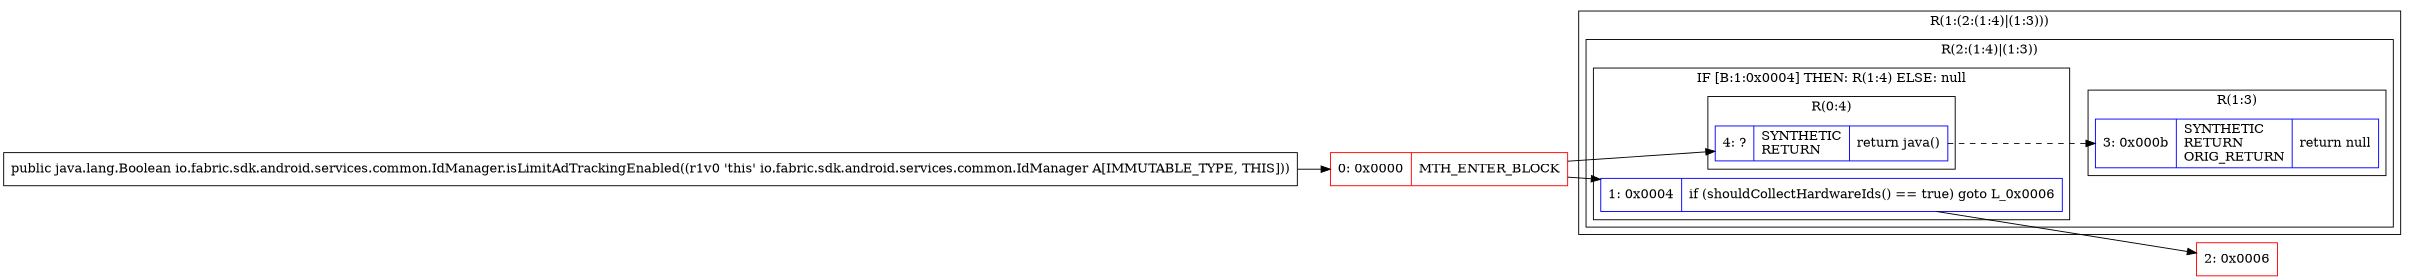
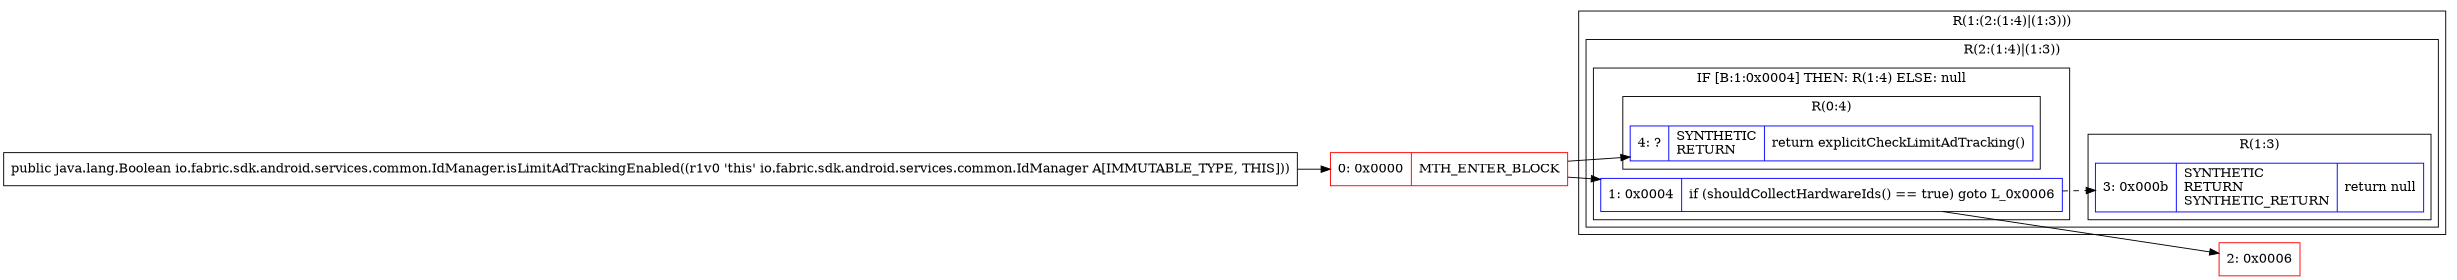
  digraph {
    rankdir=LR
    node [color=blue shape=record]
-   n1 [label="{4\:\ ?|SYNTHETIC\lRETURN\l|return java()\l}"]
+   n1 [label="{4\:\ ?|SYNTHETIC\lRETURN\l|return explicitCheckLimitAdTracking()\l}"]
    n2 [label="{1\:\ 0x0004|if (shouldCollectHardwareIds() == true) goto L_0x0006\l}"]
-   n3 [label="{3\:\ 0x000b|SYNTHETIC\lRETURN\lORIG_RETURN\l|return null\l}"]
+   n3 [label="{3\:\ 0x000b|SYNTHETIC\lRETURN\lSYNTHETIC_RETURN\l|return null\l}"]
    n4 [color=red label="{2\:\ 0x0006}"]
    n5 [color=red label="{0\:\ 0x0000|MTH_ENTER_BLOCK\l}"]
    n6 [label="{public java.lang.Boolean io.fabric.sdk.android.services.common.IdManager.isLimitAdTrackingEnabled((r1v0 'this' io.fabric.sdk.android.services.common.IdManager A[IMMUTABLE_TYPE, THIS])) }" color=""]
    subgraph cluster_1 {
      label="R(1:(2:(1:4)|(1:3)))"
      subgraph cluster_2 {
        label="R(2:(1:4)|(1:3))"
        subgraph cluster_3 {
          label="IF [B:1:0x0004] THEN: R(1:4) ELSE: null"
          n2
          subgraph cluster_4 {
            label="R(0:4)"
            n1
          }
        }
        subgraph cluster_5 {
          label="R(1:3)"
          n3
        }
      }
    }
-   n1 -> n3 [style=dashed]
+   n2 -> n3 [style=dashed]
    n2 -> n4
    n5 -> n1
    n5 -> n2
    n6 -> n5
  }
